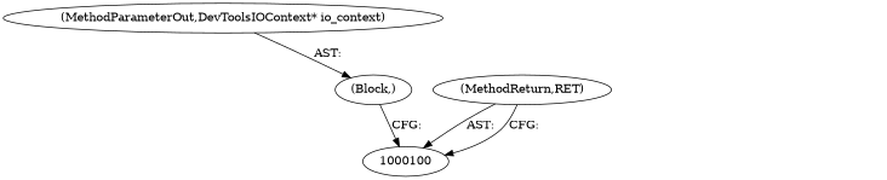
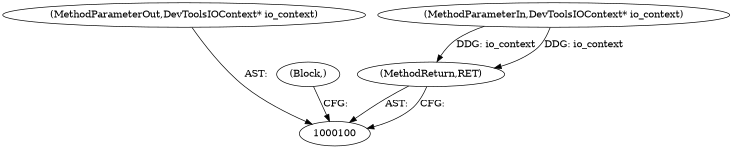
  digraph {
    n1 [label="(MethodReturn,RET)"]
    1000100
+   n3 [label="(MethodParameterIn,DevToolsIOContext* io_context)"]
    n4 [label="(MethodParameterOut,DevToolsIOContext* io_context)"]
    n5 [label="(Block,)"]
    n1 -> 1000100 [label="AST: "]
    n1 -> 1000100 [label="CFG: "]
-   n4 -> n5 [label="AST: "]
+   n3 -> n1 [label="DDG: io_context"]
+   n3 -> n1 [label="DDG: io_context"]
+   n4 -> 1000100 [label="AST: "]
    n5 -> 1000100 [label="CFG: "]
  }
